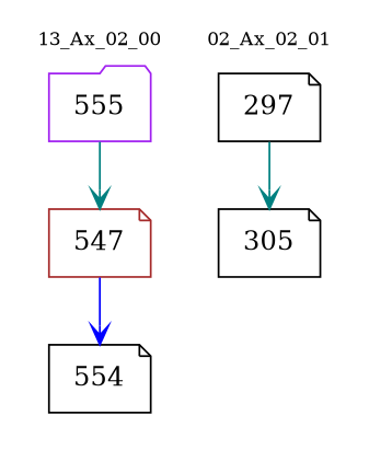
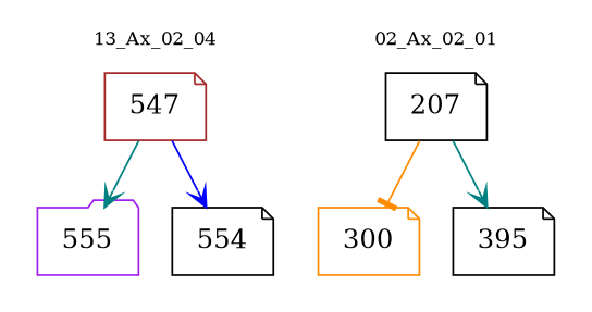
  digraph {
    node [color=black shape=note]
    edge [arrowhead=vee color=teal]
    n1 [color=brown label=547]
    n2 [color=purple label=555 shape=folder]
    n3 [label=554]
-   n4 [label=297]
-   n6 [label=305]
+   n4 [label=207]
+   n5 [color=darkorange label=300]
+   n6 [label=395]
    subgraph cluster_1 {
      color=white
      fontsize=10
-     label="13_Ax_02_00"
+     label="13_Ax_02_04"
      n1
      n2
      n3
    }
    subgraph cluster_2 {
      color=white
      fontsize=10
      label="02_Ax_02_01"
      n4
+     n5
      n6
    }
-   n2 -> n1
+   n1 -> n2
    n1 -> n3 [color=blue]
+   n4 -> n5 [arrowhead=tee color=darkorange]
    n4 -> n6
  }
